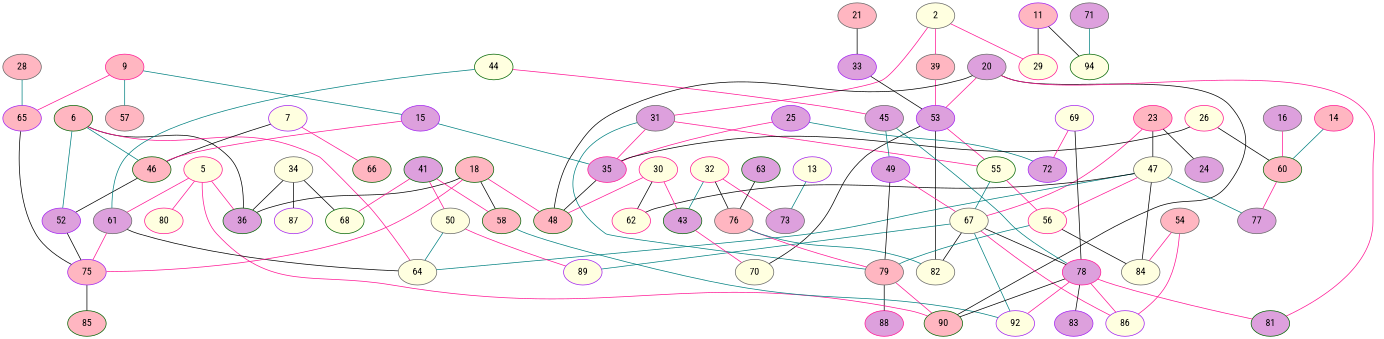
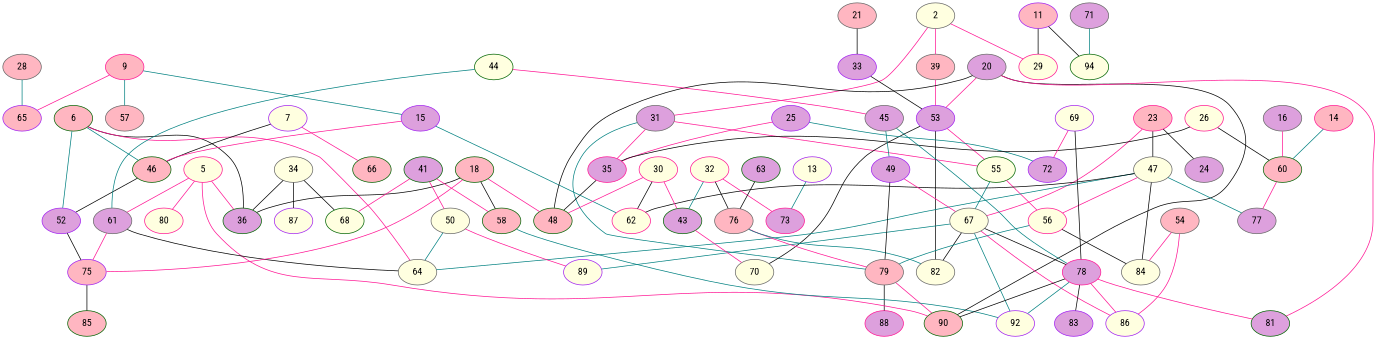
  graph {
    fontname="Roboto Condensed"
    node [color=gray40 fillcolor=lightyellow fontname="Roboto Condensed" style=filled]
    edge [color=deeppink fontname="Roboto Condensed" weight=1.0]
    29 [color=deeppink]
    2
    31 [fillcolor=plum]
    39 [fillcolor=lightpink]
    35 [color=deeppink fillcolor=plum]
    55 [color=darkgreen]
    79 [fillcolor=lightpink]
    53 [color=purple fillcolor=plum]
    5 [color=deeppink]
    36 [color=darkgreen fillcolor=plum]
    61 [fillcolor=plum]
    80 [color=deeppink]
    90 [color=darkgreen fillcolor=lightpink]
    64
    75 [color=purple fillcolor=lightpink]
    6 [color=darkgreen fillcolor=lightpink]
    46 [color=darkgreen fillcolor=lightpink]
    52 [color=purple fillcolor=plum]
    7 [color=purple]
    66 [color=darkgreen fillcolor=lightpink]
    9 [color=deeppink fillcolor=lightpink]
    15 [color=purple fillcolor=plum]
    57 [fillcolor=lightpink]
    65 [color=purple fillcolor=lightpink]
    62 [color=deeppink]
    11 [color=purple fillcolor=lightpink]
    n27 [color=darkgreen label=94]
    13 [color=purple]
-   73 [fillcolor=plum]
+   73 [color=deeppink fillcolor=plum]
    14 [color=deeppink fillcolor=lightpink]
    60 [color=darkgreen fillcolor=lightpink]
    77 [fillcolor=plum]
    16 [fillcolor=plum]
    18 [color=darkgreen fillcolor=lightpink]
    48 [color=darkgreen fillcolor=lightpink]
    58 [color=darkgreen fillcolor=lightpink]
    92 [color=purple]
    85 [color=darkgreen fillcolor=lightpink]
    20 [fillcolor=plum]
    81 [color=darkgreen fillcolor=plum]
    70
    82
    21 [fillcolor=lightpink]
    33 [color=purple fillcolor=plum]
    23 [color=deeppink fillcolor=lightpink]
    24 [fillcolor=plum]
    47
    67
    56 [color=deeppink]
    84
    78 [color=deeppink fillcolor=plum]
    89 [color=purple]
    86 [color=purple]
    25 [color=purple fillcolor=plum]
    72 [color=purple fillcolor=plum]
    26 [color=deeppink]
    28 [fillcolor=lightpink]
    30 [color=deeppink]
    43 [color=darkgreen fillcolor=plum]
    88 [color=deeppink fillcolor=plum]
    32 [color=deeppink]
    76 [fillcolor=lightpink]
    34
    68 [color=darkgreen]
    87 [color=purple]
    41 [color=darkgreen fillcolor=plum]
    50
    44 [color=darkgreen]
    45 [fillcolor=plum]
    49 [color=purple fillcolor=plum]
    83 [color=purple fillcolor=plum]
    54 [fillcolor=lightpink]
    63 [color=darkgreen fillcolor=plum]
    69 [color=purple]
    71 [fillcolor=plum]
    2 -- 29
    2 -- 31
    2 -- 39
    31 -- 35
    31 -- 55
    31 -- 79 [color=teal]
    39 -- 53
    35 -- 48 [color=black]
    55 -- 67 [color=teal]
    55 -- 56
    79 -- 90
    79 -- 88 [color=black]
    53 -- 55
    53 -- 70 [color=black]
    53 -- 82 [color=black]
    5 -- 36
    5 -- 61
    5 -- 80
    5 -- 90
    61 -- 64 [color=black]
    61 -- 75
    75 -- 85 [color=black]
    6 -- 36 [color=black]
    6 -- 64
    6 -- 46 [color=teal]
    6 -- 52 [color=teal]
    46 -- 52 [color=black]
    52 -- 75 [color=black]
    7 -- 46 [color=black]
    7 -- 66
    9 -- 15 [color=teal]
    9 -- 57 [color=teal]
    9 -- 65
    15 -- 46
-   15 -- 35 [color=teal]
-   65 -- 75 [color=black]
+   15 -- 62 [color=teal]
    11 -- 29 [color=black]
    11 -- n27 [color=black]
    13 -- 73 [color=teal]
    14 -- 60 [color=teal]
    60 -- 77
    16 -- 60
    18 -- 36 [color=black]
    18 -- 75
    18 -- 48
    18 -- 58 [color=black]
    58 -- 92 [color=teal]
    20 -- 53
    20 -- 90 [color=black]
    20 -- 48 [color=black]
    20 -- 81
    21 -- 33 [color=black]
    33 -- 53 [color=black]
    23 -- 24 [color=black]
    23 -- 47 [color=black]
    23 -- 67
    47 -- 64 [color=teal]
    47 -- 62 [color=black]
    47 -- 77 [color=teal]
    47 -- 56
    47 -- 84 [color=black]
    67 -- 92 [color=teal]
    67 -- 82 [color=black]
    67 -- 78 [color=black]
    67 -- 89 [color=teal]
    67 -- 86
    56 -- 79 [color=teal]
    56 -- 84 [color=black]
    78 -- 90 [color=black]
-   78 -- 92
+   78 -- 92 [color=teal]
    78 -- 81
    78 -- 86
    78 -- 83 [color=black]
    25 -- 35
    25 -- 72 [color=teal]
    26 -- 35 [color=black]
    26 -- 60 [color=black]
    28 -- 65 [color=teal]
    30 -- 62 [color=black]
    30 -- 48
    30 -- 43
    43 -- 70
    32 -- 73
    32 -- 43 [color=teal]
    32 -- 76 [color=black]
    76 -- 79
    76 -- 82 [color=teal]
    34 -- 36 [color=black]
    34 -- 68 [color=black]
    34 -- 87 [color=black]
    41 -- 58
    41 -- 68
    41 -- 50 [weight=2.0]
    50 -- 64 [color=teal]
    50 -- 89
    44 -- 61 [color=teal]
    44 -- 45
    45 -- 78 [color=teal]
    45 -- 49 [color=teal]
    49 -- 79 [color=black]
    49 -- 67
    54 -- 84
    54 -- 86
    63 -- 76 [color=black]
    69 -- 78 [color=black]
    69 -- 72
    71 -- n27 [color=teal]
  }
